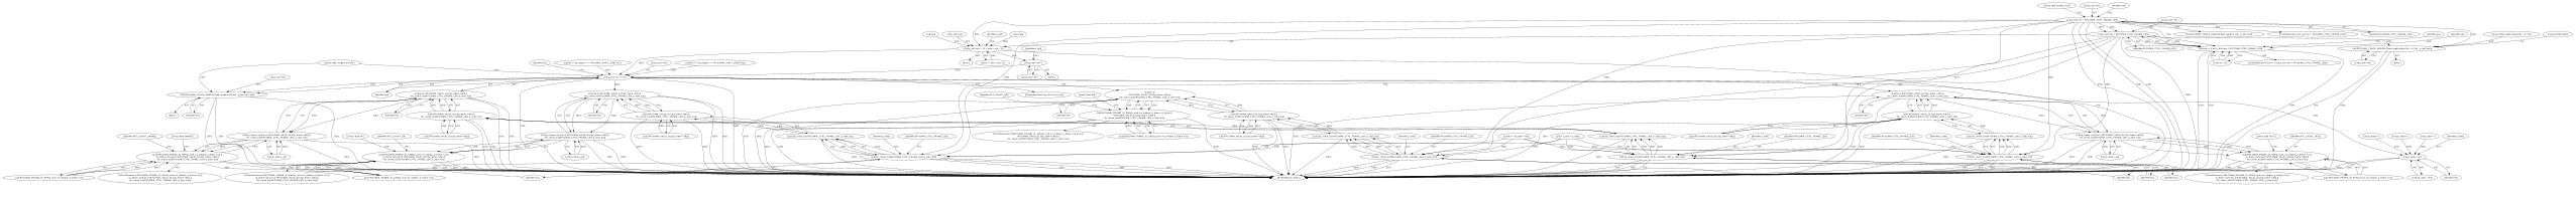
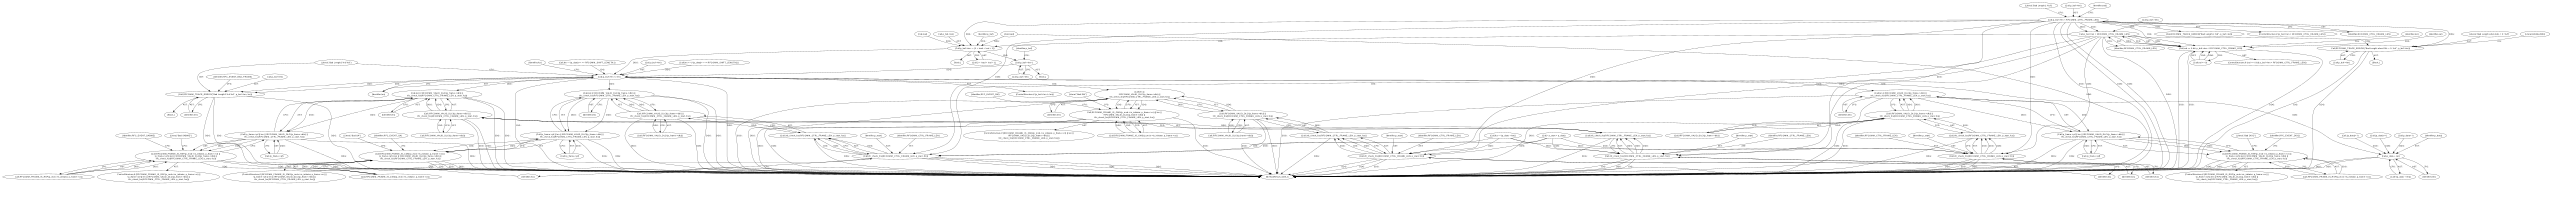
  digraph {
    fontname="Liberation Sans"
    node [fontname="Liberation Sans"]
    edge [fontname="Liberation Sans"]
    n1 [label="(Call,p_buf->len < RFCOMM_CTRL_FRAME_LEN)"]
    n2 [label="(Call,eal == 0 && p_buf->len < RFCOMM_CTRL_FRAME_LEN)"]
    n3 [label="(Call,RFCOMM_TRACE_ERROR(\"Bad Length when EAL = 0: %d\", p_buf->len))"]
    n4 [label="(Call,p_buf->len -= (3 + !ead + !eal + 1))"]
    n5 [label="(Call,rfc_check_fcs(RFCOMM_CTRL_FRAME_LEN, p_start, fcs))"]
    n6 [label="(Call,rfc_check_fcs(RFCOMM_CTRL_FRAME_LEN, p_start, fcs))"]
    n7 [label="(Call,rfc_check_fcs(RFCOMM_CTRL_FRAME_LEN, p_start, fcs))"]
    n8 [label="(Call,rfc_check_fcs(RFCOMM_CTRL_FRAME_LEN, p_start, fcs))"]
    n9 [label="(MethodReturn,uint8_t)"]
    n10 [label="(Identifier,RFCOMM_CTRL_FRAME_LEN)"]
    n11 [label="(Call,eal == 0)"]
    n12 [label="(ControlStructure,if (eal == 0 && p_buf->len < RFCOMM_CTRL_FRAME_LEN))"]
    n13 [label="(Block,)"]
    n14 [label="(Call,p_buf->len)"]
    n15 [label="(Call,p_buf->len--)"]
    n16 [label="(Call,p_buf->len != len)"]
    n17 [label="(Block,)"]
    n18 [label="(Call,3 + !ead + !eal + 1)"]
    n19 [label="(Call,!rfc_check_fcs(RFCOMM_CTRL_FRAME_LEN, p_start, fcs))"]
    n20 [label="(Identifier,fcs)"]
    n21 [label="(Call,!rfc_check_fcs(RFCOMM_CTRL_FRAME_LEN, p_start, fcs))"]
    n22 [label="(Identifier,fcs)"]
    n23 [label="(Call,!rfc_check_fcs(RFCOMM_CTRL_FRAME_LEN, p_start, fcs))"]
    n24 [label="(Identifier,fcs)"]
    n25 [label="(Call,!rfc_check_fcs(RFCOMM_CTRL_FRAME_LEN, p_start, fcs))"]
    n26 [label="(Identifier,fcs)"]
    n27 [label="(Call,p_buf->len < RFCOMM_CTRL_FRAME_LEN)"]
    n28 [label="(Call,RFCOMM_TRACE_ERROR(\"Bad Length1: %d\", p_buf->len))"]
    n29 [label="(ControlStructure,if (p_buf->len < RFCOMM_CTRL_FRAME_LEN))"]
    n30 [label="(Identifier,RFCOMM_CTRL_FRAME_LEN)"]
    n31 [label="(Block,)"]
    n32 [label="(Call,p_buf->len)"]
    n33 [label="(Call,RFCOMM_TRACE_ERROR(\"Bad Length2 %d %d\", p_buf->len, len))"]
    n34 [label="(Call,p_data + len)"]
    n35 [label="(Call,len || !RFCOMM_VALID_DLCI(p_frame->dlci) ||\n !rfc_check_fcs(RFCOMM_CTRL_FRAME_LEN, p_start, fcs))"]
    n36 [label="(Call,len || !RFCOMM_VALID_DLCI(p_frame->dlci) ||\n !rfc_check_fcs(RFCOMM_CTRL_FRAME_LEN, p_start, fcs))"]
    n37 [label="(Call,len ||\n !RFCOMM_VALID_DLCI(p_frame->dlci) ||\n !rfc_check_fcs(RFCOMM_CTRL_FRAME_LEN, p_start, fcs))"]
    n38 [label="(Call,len || !RFCOMM_VALID_DLCI(p_frame->dlci) ||\n !rfc_check_fcs(RFCOMM_CTRL_FRAME_LEN, p_start, fcs))"]
    n39 [label="(ControlStructure,if (p_buf->len != len))"]
    n40 [label="(Identifier,len)"]
    n41 [label="(Block,)"]
    n42 [label="(Identifier,len)"]
    n43 [label="(Call,*(p_data + len))"]
    n44 [label="(Identifier,len)"]
    n45 [label="(Call,!p_frame->pf || len || !RFCOMM_VALID_DLCI(p_frame->dlci) ||\n !rfc_check_fcs(RFCOMM_CTRL_FRAME_LEN, p_start, fcs))"]
    n46 [label="(Call,!RFCOMM_VALID_DLCI(p_frame->dlci) ||\n !rfc_check_fcs(RFCOMM_CTRL_FRAME_LEN, p_start, fcs))"]
    n47 [label="(Identifier,len)"]
    n48 [label="(Call,!p_frame->pf || len || !RFCOMM_VALID_DLCI(p_frame->dlci) ||\n !rfc_check_fcs(RFCOMM_CTRL_FRAME_LEN, p_start, fcs))"]
    n49 [label="(Call,!RFCOMM_VALID_DLCI(p_frame->dlci) ||\n !rfc_check_fcs(RFCOMM_CTRL_FRAME_LEN, p_start, fcs))"]
    n50 [label="(Identifier,len)"]
    n51 [label="(Call,RFCOMM_FRAME_IS_CMD(p_mcb->is_initiator, p_frame->cr) || len ||\n !RFCOMM_VALID_DLCI(p_frame->dlci) ||\n !rfc_check_fcs(RFCOMM_CTRL_FRAME_LEN, p_start, fcs))"]
    n52 [label="(Call,!RFCOMM_VALID_DLCI(p_frame->dlci) ||\n !rfc_check_fcs(RFCOMM_CTRL_FRAME_LEN, p_start, fcs))"]
    n53 [label="(Identifier,len)"]
    n54 [label="(Call,!p_frame->pf || len || !RFCOMM_VALID_DLCI(p_frame->dlci) ||\n !rfc_check_fcs(RFCOMM_CTRL_FRAME_LEN, p_start, fcs))"]
    n55 [label="(Call,!RFCOMM_VALID_DLCI(p_frame->dlci) ||\n !rfc_check_fcs(RFCOMM_CTRL_FRAME_LEN, p_start, fcs))"]
    n56 [label="(Identifier,len)"]
    n57 [label="(Call,RFCOMM_FRAME_IS_RSP(p_mcb->is_initiator, p_frame->cr) ||\n !p_frame->pf || len || !RFCOMM_VALID_DLCI(p_frame->dlci) ||\n !rfc_check_fcs(RFCOMM_CTRL_FRAME_LEN, p_start, fcs))"]
    n58 [label="(Call,!p_frame->pf)"]
    n59 [label="(Call,!RFCOMM_VALID_DLCI(p_frame->dlci))"]
    n60 [label="(Call,RFCOMM_FRAME_IS_RSP(p_mcb->is_initiator, p_frame->cr))"]
    n61 [label="(ControlStructure,if (RFCOMM_FRAME_IS_RSP(p_mcb->is_initiator, p_frame->cr) ||\n !p_frame->pf || len || !RFCOMM_VALID_DLCI(p_frame->dlci) ||\n !rfc_check_fcs(RFCOMM_CTRL_FRAME_LEN, p_start, fcs)))"]
    n62 [label="(Call,RFCOMM_FRAME_IS_CMD(p_mcb->is_initiator, p_frame->cr) ||\n !p_frame->pf || len || !RFCOMM_VALID_DLCI(p_frame->dlci) ||\n !rfc_check_fcs(RFCOMM_CTRL_FRAME_LEN, p_start, fcs))"]
    n63 [label="(Call,!p_frame->pf)"]
    n64 [label="(Call,!RFCOMM_VALID_DLCI(p_frame->dlci))"]
    n65 [label="(Call,RFCOMM_FRAME_IS_CMD(p_mcb->is_initiator, p_frame->cr))"]
    n66 [label="(ControlStructure,if (RFCOMM_FRAME_IS_CMD(p_mcb->is_initiator, p_frame->cr) ||\n !p_frame->pf || len || !RFCOMM_VALID_DLCI(p_frame->dlci) ||\n !rfc_check_fcs(RFCOMM_CTRL_FRAME_LEN, p_start, fcs)))"]
    n67 [label="(Call,RFCOMM_FRAME_IS_CMD(p_mcb->is_initiator, p_frame->cr))"]
    n68 [label="(ControlStructure,if (RFCOMM_FRAME_IS_CMD(p_mcb->is_initiator, p_frame->cr) || len ||\n !RFCOMM_VALID_DLCI(p_frame->dlci) ||\n !rfc_check_fcs(RFCOMM_CTRL_FRAME_LEN, p_start, fcs)))"]
    n69 [label="(Call,!RFCOMM_VALID_DLCI(p_frame->dlci))"]
    n70 [label="(Call,RFCOMM_FRAME_IS_RSP(p_mcb->is_initiator, p_frame->cr) ||\n !p_frame->pf || len || !RFCOMM_VALID_DLCI(p_frame->dlci) ||\n !rfc_check_fcs(RFCOMM_CTRL_FRAME_LEN, p_start, fcs))"]
    n71 [label="(Call,!p_frame->pf)"]
    n72 [label="(Call,!RFCOMM_VALID_DLCI(p_frame->dlci))"]
    n73 [label="(ControlStructure,if (RFCOMM_FRAME_IS_RSP(p_mcb->is_initiator, p_frame->cr) ||\n !p_frame->pf || len || !RFCOMM_VALID_DLCI(p_frame->dlci) ||\n !rfc_check_fcs(RFCOMM_CTRL_FRAME_LEN, p_start, fcs)))"]
    n74 [label="(Call,RFCOMM_FRAME_IS_RSP(p_mcb->is_initiator, p_frame->cr))"]
    n75 [label="(Call,fcs = *(p_data + len))"]
    n76 [label="(Identifier,p_start)"]
    n77 [label="(Identifier,len)"]
    n78 [label="(Call,(p_data)++)"]
    n79 [label="(Call,p_buf->len)"]
    n80 [label="(Identifier,RFCOMM_CTRL_FRAME_LEN)"]
    n81 [label="(Identifier,p_start)"]
    n82 [label="(Identifier,p_buf)"]
    n83 [label="(Literal,\"Bad Length1: %d\")"]
    n84 [label="(Call,p_buf->len)"]
    n85 [label="(Identifier,RFCOMM_CTRL_FRAME_LEN)"]
    n86 [label="(Call,p_buf->len)"]
    n87 [label="(Literal,\"Bad Length when EAL = 0: %d\")"]
    n88 [label="(Call,p_buf->len)"]
    n89 [label="(Literal,\"Bad DISC\")"]
    n90 [label="(Call,len += (*(p_data)++ << RFCOMM_SHIFT_LENGTH2))"]
    n91 [label="(Literal,\"Bad Length2 %d %d\")"]
    n92 [label="(Call,(p_data)++)"]
    n93 [label="(Call,p_data++)"]
    n94 [label="(Identifier,RFC_EVENT_DISC)"]
    n95 [label="(Identifier,p_data)"]
    n96 [label="(Identifier,p_start)"]
    n97 [label="(Call,!ead)"]
    n98 [label="(Literal,\"Bad UA\")"]
    n99 [label="(Identifier,p_buf)"]
    n100 [label="(Identifier,RFC_EVENT_UA)"]
    n101 [label="(Identifier,RFC_EVENT_DM)"]
    n102 [label="(Call,!eal)"]
    n103 [label="(Identifier,RFCOMM_CTRL_FRAME_LEN)"]
+   n104 [label="(Identifier,RFC_EVENT_BAD_FRAME)"]
    n105 [label="(Identifier,p_start)"]
    n106 [label="(Literal,\"Bad DM\")"]
    n107 [label="(Identifier,ead)"]
    n108 [label="(Identifier,RFC_EVENT_SABME)"]
    n109 [label="(Identifier,fcs)"]
    n110 [label="(Call,len = *(p_data)++ >> RFCOMM_SHIFT_LENGTH1)"]
    n111 [label="(Call,p_buf->len)"]
    n112 [label="(Identifier,RFCOMM_CTRL_FRAME_LEN)"]
    n113 [label="(Call,* p_start = p_data)"]
    n114 [label="(Literal,0x534e4554)"]
    n115 [label="(Literal,\"Bad SABME\")"]
    n116 [label="(Identifier,eal)"]
    n1 -> n2 [label="AST: "]
    n1 -> n2 [label="DDG: "]
    n1 -> n2 [label="DDG: "]
    n1 -> n3 [label="DDG: "]
    n1 -> n4 [label="DDG: "]
    n1 -> n5 [label="DDG: "]
    n1 -> n6 [label="DDG: "]
    n1 -> n7 [label="DDG: "]
    n1 -> n8 [label="DDG: "]
    n1 -> n9 [label="DDG: "]
    n1 -> n10 [label="CFG: "]
    n2 -> n1 [label="CFG: "]
    n2 -> n9 [label="DDG: "]
    n2 -> n9 [label="DDG: "]
    n2 -> n9 [label="DDG: "]
    n2 -> n11 [label="CFG: "]
    n2 -> n12 [label="AST: "]
    n3 -> n9 [label="DDG: "]
    n3 -> n9 [label="DDG: "]
    n3 -> n13 [label="AST: "]
    n3 -> n14 [label="CFG: "]
-   n4 -> n9 [label="DDG: "]
+   n97 -> n9 [label="DDG: "]
    n4 -> n15 [label="DDG: "]
    n4 -> n16 [label="DDG: "]
    n4 -> n17 [label="AST: "]
    n4 -> n18 [label="CFG: "]
    n5 -> n9 [label="DDG: "]
    n5 -> n9 [label="DDG: "]
    n5 -> n9 [label="DDG: "]
    n5 -> n19 [label="AST: "]
    n5 -> n19 [label="DDG: "]
    n5 -> n19 [label="DDG: "]
    n5 -> n19 [label="DDG: "]
    n5 -> n20 [label="CFG: "]
    n6 -> n9 [label="DDG: "]
    n6 -> n9 [label="DDG: "]
    n6 -> n9 [label="DDG: "]
    n6 -> n21 [label="AST: "]
    n6 -> n21 [label="DDG: "]
    n6 -> n21 [label="DDG: "]
    n6 -> n21 [label="DDG: "]
    n6 -> n22 [label="CFG: "]
    n7 -> n9 [label="DDG: "]
    n7 -> n9 [label="DDG: "]
    n7 -> n9 [label="DDG: "]
    n7 -> n23 [label="AST: "]
    n7 -> n23 [label="DDG: "]
    n7 -> n23 [label="DDG: "]
    n7 -> n23 [label="DDG: "]
    n7 -> n24 [label="CFG: "]
    n8 -> n9 [label="DDG: "]
    n8 -> n9 [label="DDG: "]
    n8 -> n9 [label="DDG: "]
    n8 -> n25 [label="AST: "]
    n8 -> n25 [label="DDG: "]
    n8 -> n25 [label="DDG: "]
    n8 -> n25 [label="DDG: "]
    n8 -> n26 [label="CFG: "]
    n10 -> n1 [label="AST: "]
    n11 -> n2 [label="AST: "]
    n11 -> n2 [label="DDG: "]
    n11 -> n2 [label="DDG: "]
    n14 -> n3 [label="AST: "]
    n15 -> n16 [label="DDG: "]
    n15 -> n31 [label="AST: "]
    n15 -> n32 [label="CFG: "]
    n16 -> n9 [label="DDG: "]
    n16 -> n9 [label="DDG: "]
    n16 -> n33 [label="DDG: "]
    n16 -> n33 [label="DDG: "]
    n16 -> n34 [label="DDG: "]
    n16 -> n35 [label="DDG: "]
    n16 -> n36 [label="DDG: "]
    n16 -> n37 [label="DDG: "]
    n16 -> n38 [label="DDG: "]
    n16 -> n39 [label="AST: "]
    n16 -> n40 [label="CFG: "]
    n18 -> n4 [label="AST: "]
    n19 -> n5 [label="CFG: "]
    n19 -> n9 [label="DDG: "]
    n19 -> n46 [label="AST: "]
    n19 -> n46 [label="DDG: "]
    n20 -> n5 [label="AST: "]
    n21 -> n6 [label="CFG: "]
    n21 -> n9 [label="DDG: "]
    n21 -> n49 [label="AST: "]
    n21 -> n49 [label="DDG: "]
    n22 -> n6 [label="AST: "]
    n23 -> n7 [label="CFG: "]
    n23 -> n9 [label="DDG: "]
    n23 -> n52 [label="AST: "]
    n23 -> n52 [label="DDG: "]
    n24 -> n7 [label="AST: "]
    n25 -> n8 [label="CFG: "]
    n25 -> n9 [label="DDG: "]
    n25 -> n55 [label="AST: "]
    n25 -> n55 [label="DDG: "]
    n26 -> n8 [label="AST: "]
    n27 -> n1 [label="DDG: "]
    n27 -> n1 [label="DDG: "]
    n27 -> n2 [label="DDG: "]
    n27 -> n3 [label="DDG: "]
    n27 -> n4 [label="DDG: "]
    n27 -> n5 [label="DDG: "]
    n27 -> n6 [label="DDG: "]
    n27 -> n7 [label="DDG: "]
    n27 -> n8 [label="DDG: "]
    n27 -> n9 [label="DDG: "]
    n27 -> n9 [label="DDG: "]
    n27 -> n9 [label="DDG: "]
    n27 -> n28 [label="DDG: "]
    n27 -> n29 [label="AST: "]
    n27 -> n30 [label="CFG: "]
    n30 -> n27 [label="AST: "]
    n32 -> n15 [label="AST: "]
    n33 -> n9 [label="DDG: "]
    n33 -> n9 [label="DDG: "]
    n33 -> n9 [label="DDG: "]
    n33 -> n41 [label="AST: "]
    n33 -> n42 [label="CFG: "]
    n34 -> n9 [label="DDG: "]
    n34 -> n9 [label="DDG: "]
    n34 -> n43 [label="AST: "]
    n34 -> n44 [label="CFG: "]
    n35 -> n9 [label="DDG: "]
    n35 -> n9 [label="DDG: "]
    n35 -> n45 [label="AST: "]
    n35 -> n45 [label="DDG: "]
    n35 -> n45 [label="DDG: "]
    n35 -> n46 [label="CFG: "]
    n35 -> n47 [label="CFG: "]
    n36 -> n9 [label="DDG: "]
    n36 -> n9 [label="DDG: "]
    n36 -> n48 [label="AST: "]
    n36 -> n48 [label="DDG: "]
    n36 -> n48 [label="DDG: "]
    n36 -> n49 [label="CFG: "]
    n36 -> n50 [label="CFG: "]
    n37 -> n9 [label="DDG: "]
    n37 -> n9 [label="DDG: "]
    n37 -> n51 [label="AST: "]
    n37 -> n51 [label="DDG: "]
    n37 -> n51 [label="DDG: "]
    n37 -> n52 [label="CFG: "]
    n37 -> n53 [label="CFG: "]
    n38 -> n9 [label="DDG: "]
    n38 -> n9 [label="DDG: "]
    n38 -> n54 [label="AST: "]
    n38 -> n54 [label="DDG: "]
    n38 -> n54 [label="DDG: "]
    n38 -> n55 [label="CFG: "]
    n38 -> n56 [label="CFG: "]
    n40 -> n16 [label="AST: "]
    n42 -> n33 [label="AST: "]
    n43 -> n34 [label="CFG: "]
    n44 -> n34 [label="AST: "]
    n45 -> n9 [label="DDG: "]
    n45 -> n9 [label="DDG: "]
    n45 -> n35 [label="CFG: "]
    n45 -> n57 [label="AST: "]
    n45 -> n57 [label="DDG: "]
    n45 -> n57 [label="DDG: "]
    n45 -> n58 [label="CFG: "]
    n46 -> n9 [label="DDG: "]
    n46 -> n9 [label="DDG: "]
    n46 -> n19 [label="CFG: "]
    n46 -> n35 [label="AST: "]
    n46 -> n35 [label="DDG: "]
    n46 -> n35 [label="DDG: "]
    n46 -> n59 [label="CFG: "]
    n47 -> n35 [label="AST: "]
    n48 -> n9 [label="DDG: "]
    n48 -> n9 [label="DDG: "]
    n48 -> n36 [label="CFG: "]
    n48 -> n62 [label="AST: "]
    n48 -> n62 [label="DDG: "]
    n48 -> n62 [label="DDG: "]
    n48 -> n63 [label="CFG: "]
    n49 -> n9 [label="DDG: "]
    n49 -> n9 [label="DDG: "]
    n49 -> n21 [label="CFG: "]
    n49 -> n36 [label="AST: "]
    n49 -> n36 [label="DDG: "]
    n49 -> n36 [label="DDG: "]
    n49 -> n64 [label="CFG: "]
    n50 -> n36 [label="AST: "]
    n51 -> n9 [label="DDG: "]
    n51 -> n9 [label="DDG: "]
    n51 -> n9 [label="DDG: "]
    n51 -> n37 [label="CFG: "]
    n51 -> n67 [label="CFG: "]
    n51 -> n68 [label="AST: "]
    n52 -> n9 [label="DDG: "]
    n52 -> n9 [label="DDG: "]
    n52 -> n23 [label="CFG: "]
    n52 -> n37 [label="AST: "]
    n52 -> n37 [label="DDG: "]
    n52 -> n37 [label="DDG: "]
    n52 -> n69 [label="CFG: "]
    n53 -> n37 [label="AST: "]
    n54 -> n9 [label="DDG: "]
    n54 -> n9 [label="DDG: "]
    n54 -> n38 [label="CFG: "]
    n54 -> n70 [label="AST: "]
    n54 -> n70 [label="DDG: "]
    n54 -> n70 [label="DDG: "]
    n54 -> n71 [label="CFG: "]
    n55 -> n9 [label="DDG: "]
    n55 -> n9 [label="DDG: "]
    n55 -> n25 [label="CFG: "]
    n55 -> n38 [label="AST: "]
    n55 -> n38 [label="DDG: "]
    n55 -> n38 [label="DDG: "]
    n55 -> n72 [label="CFG: "]
    n56 -> n38 [label="AST: "]
    n57 -> n9 [label="DDG: "]
    n57 -> n9 [label="DDG: "]
    n57 -> n9 [label="DDG: "]
    n57 -> n45 [label="CFG: "]
    n57 -> n60 [label="CFG: "]
    n57 -> n61 [label="AST: "]
    n58 -> n45 [label="AST: "]
    n58 -> n45 [label="DDG: "]
    n59 -> n46 [label="AST: "]
    n59 -> n46 [label="DDG: "]
    n60 -> n57 [label="AST: "]
    n60 -> n57 [label="DDG: "]
    n60 -> n57 [label="DDG: "]
    n62 -> n9 [label="DDG: "]
    n62 -> n9 [label="DDG: "]
    n62 -> n9 [label="DDG: "]
    n62 -> n48 [label="CFG: "]
    n62 -> n65 [label="CFG: "]
    n62 -> n66 [label="AST: "]
    n63 -> n48 [label="AST: "]
    n63 -> n48 [label="DDG: "]
    n64 -> n49 [label="AST: "]
    n64 -> n49 [label="DDG: "]
    n65 -> n62 [label="AST: "]
    n65 -> n62 [label="DDG: "]
    n65 -> n62 [label="DDG: "]
    n67 -> n51 [label="AST: "]
    n67 -> n51 [label="DDG: "]
    n67 -> n51 [label="DDG: "]
    n69 -> n52 [label="AST: "]
    n69 -> n52 [label="DDG: "]
    n70 -> n9 [label="DDG: "]
    n70 -> n9 [label="DDG: "]
    n70 -> n9 [label="DDG: "]
    n70 -> n54 [label="CFG: "]
    n70 -> n73 [label="AST: "]
    n70 -> n74 [label="CFG: "]
    n71 -> n54 [label="AST: "]
    n71 -> n54 [label="DDG: "]
    n72 -> n55 [label="AST: "]
    n72 -> n55 [label="DDG: "]
    n74 -> n70 [label="AST: "]
    n74 -> n70 [label="DDG: "]
    n74 -> n70 [label="DDG: "]
    n75 -> n5 [label="DDG: "]
    n75 -> n6 [label="DDG: "]
    n75 -> n7 [label="DDG: "]
    n75 -> n8 [label="DDG: "]
    n76 -> n6 [label="AST: "]
    n77 -> n2 [label="CFG: "]
    n78 -> n34 [label="DDG: "]
    n79 -> n33 [label="AST: "]
    n80 -> n8 [label="AST: "]
    n81 -> n5 [label="AST: "]
    n82 -> n15 [label="CFG: "]
    n83 -> n27 [label="CFG: "]
    n84 -> n16 [label="AST: "]
    n85 -> n5 [label="AST: "]
    n86 -> n4 [label="AST: "]
    n87 -> n3 [label="AST: "]
    n88 -> n27 [label="AST: "]
    n89 -> n70 [label="CFG: "]
    n90 -> n16 [label="DDG: "]
    n91 -> n16 [label="CFG: "]
    n91 -> n33 [label="AST: "]
    n92 -> n34 [label="DDG: "]
    n93 -> n34 [label="DDG: "]
    n94 -> n70 [label="CFG: "]
    n95 -> n34 [label="AST: "]
    n96 -> n7 [label="AST: "]
    n97 -> n4 [label="DDG: "]
    n98 -> n62 [label="CFG: "]
    n99 -> n4 [label="CFG: "]
    n100 -> n62 [label="CFG: "]
    n101 -> n51 [label="CFG: "]
    n102 -> n4 [label="DDG: "]
    n103 -> n6 [label="AST: "]
+   n104 -> n33 [label="CFG: "]
    n105 -> n8 [label="AST: "]
    n106 -> n51 [label="CFG: "]
    n107 -> n27 [label="CFG: "]
    n108 -> n57 [label="CFG: "]
    n109 -> n16 [label="CFG: "]
    n110 -> n16 [label="DDG: "]
    n111 -> n1 [label="AST: "]
    n112 -> n7 [label="AST: "]
    n113 -> n5 [label="DDG: "]
    n113 -> n6 [label="DDG: "]
    n113 -> n7 [label="DDG: "]
    n113 -> n8 [label="DDG: "]
    n114 -> n3 [label="CFG: "]
    n115 -> n57 [label="CFG: "]
    n116 -> n2 [label="DDG: "]
  }
